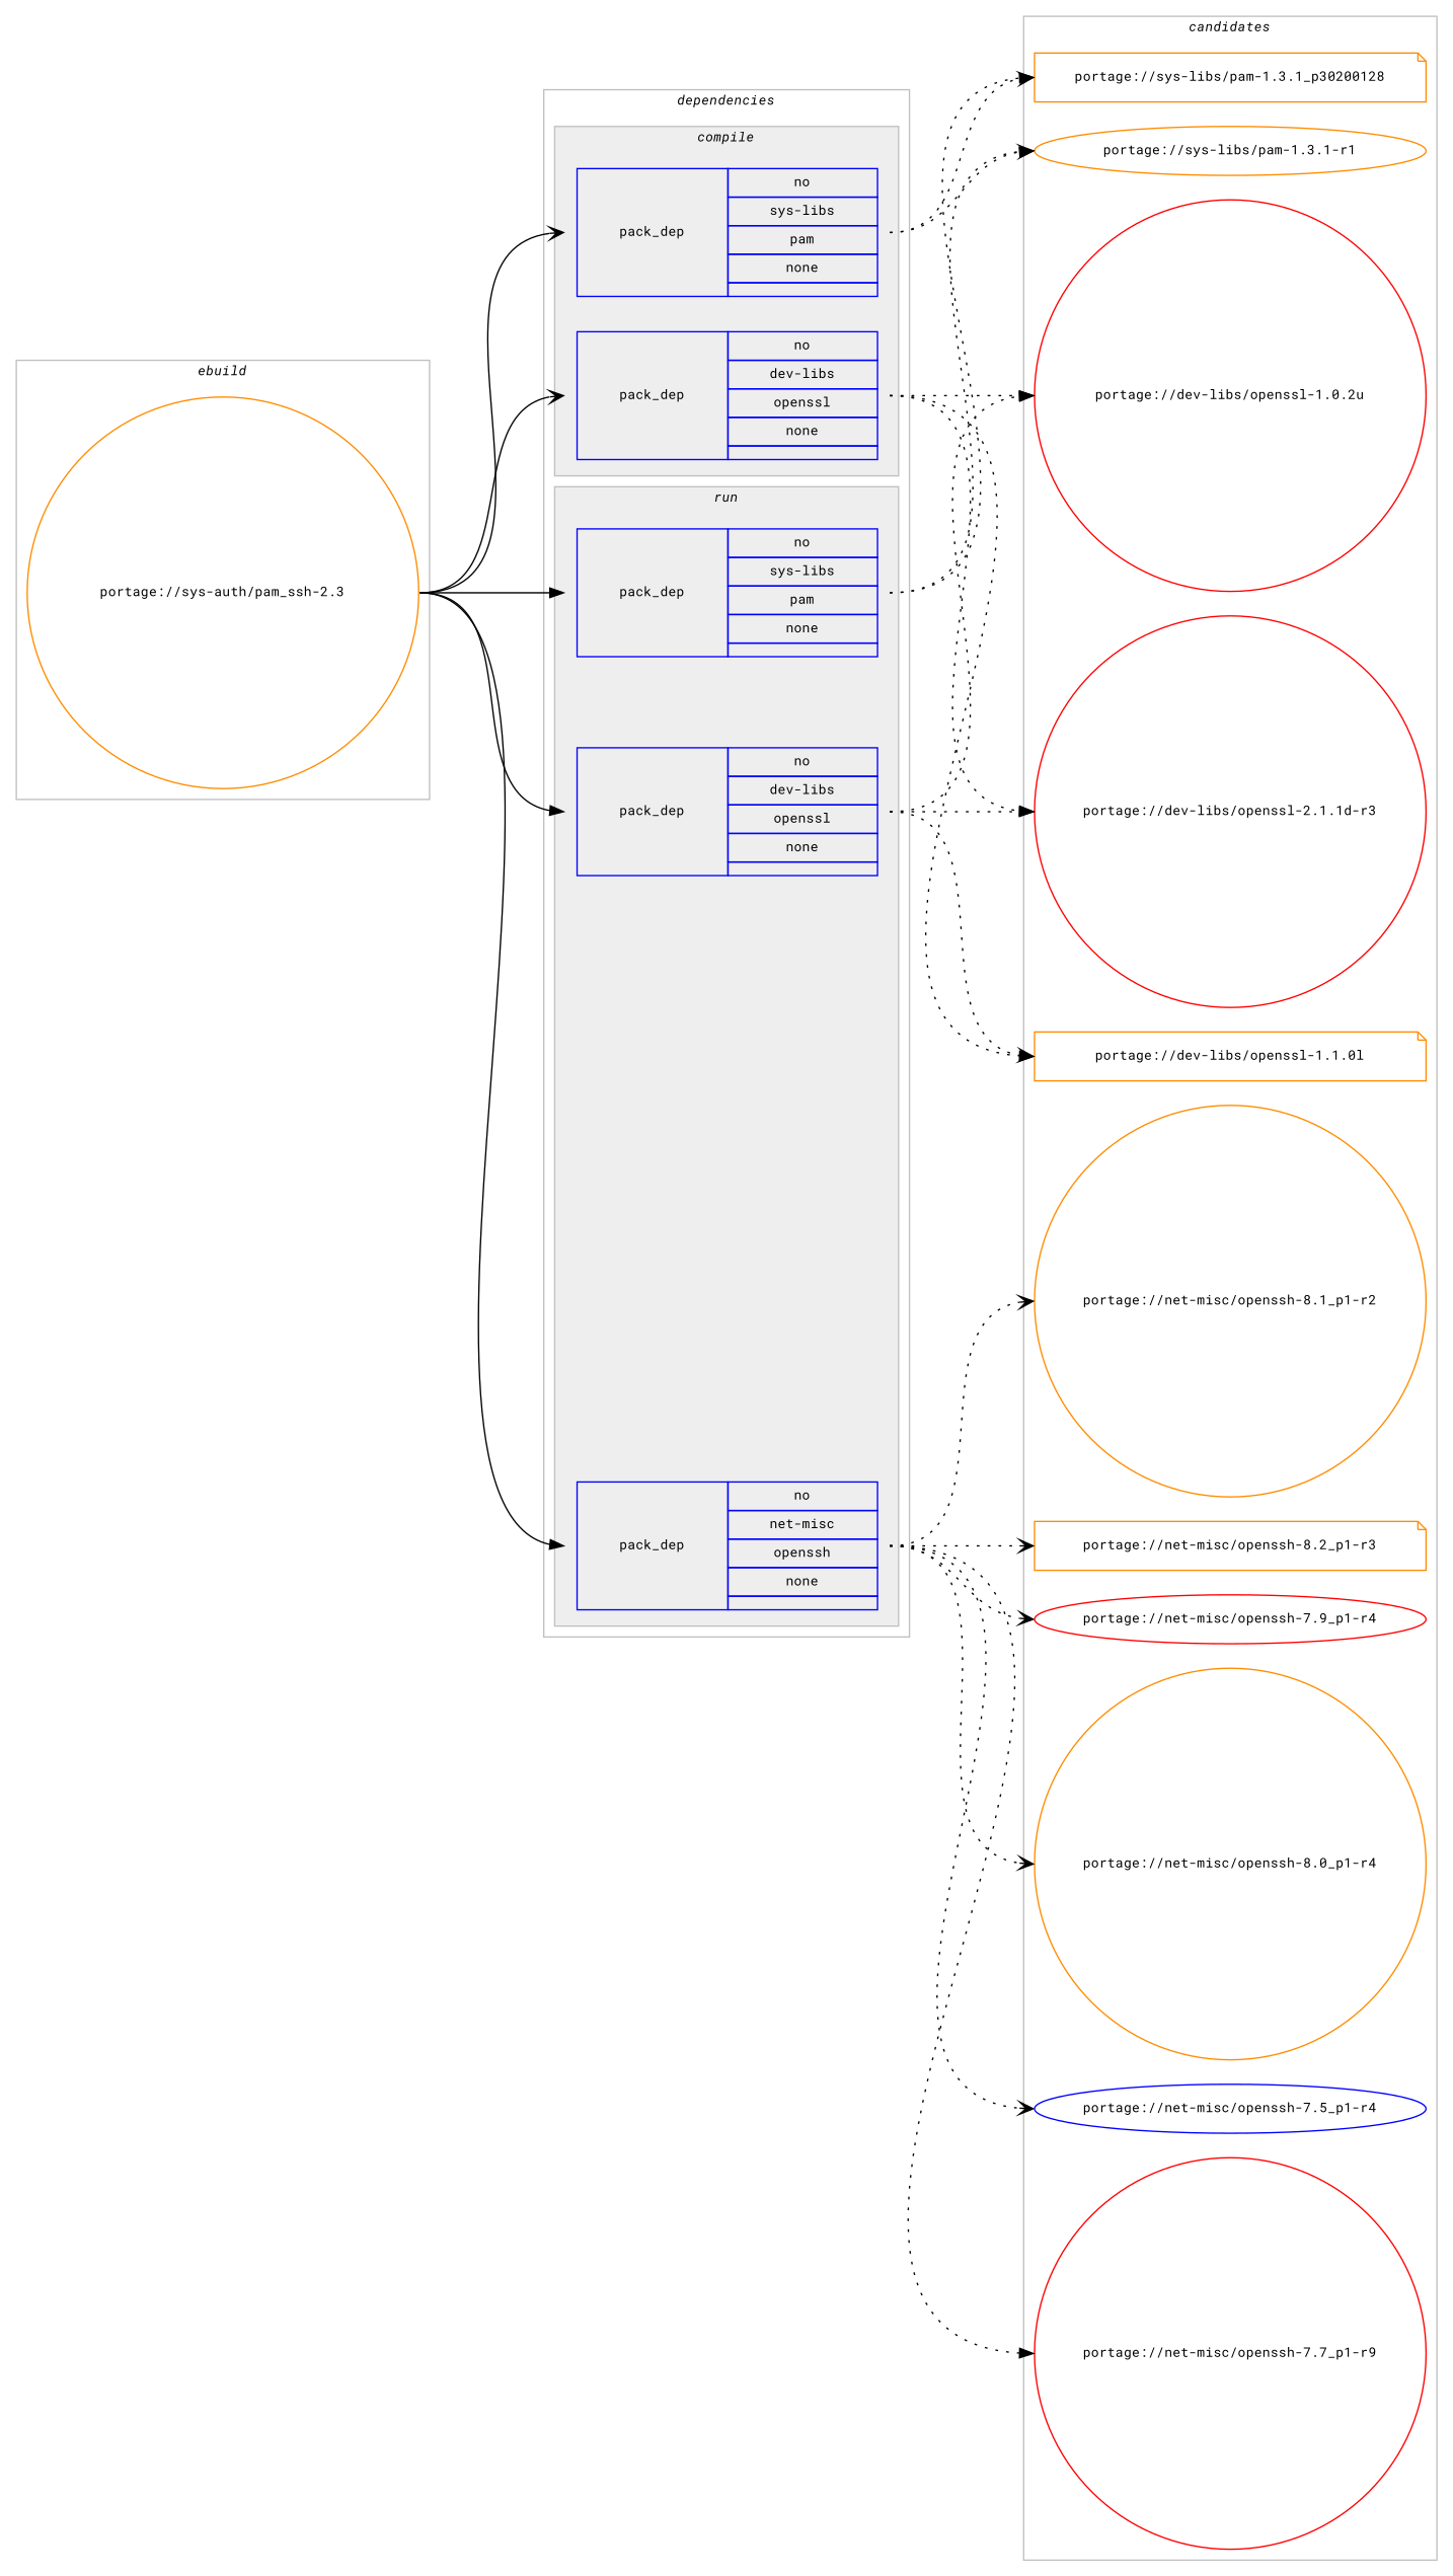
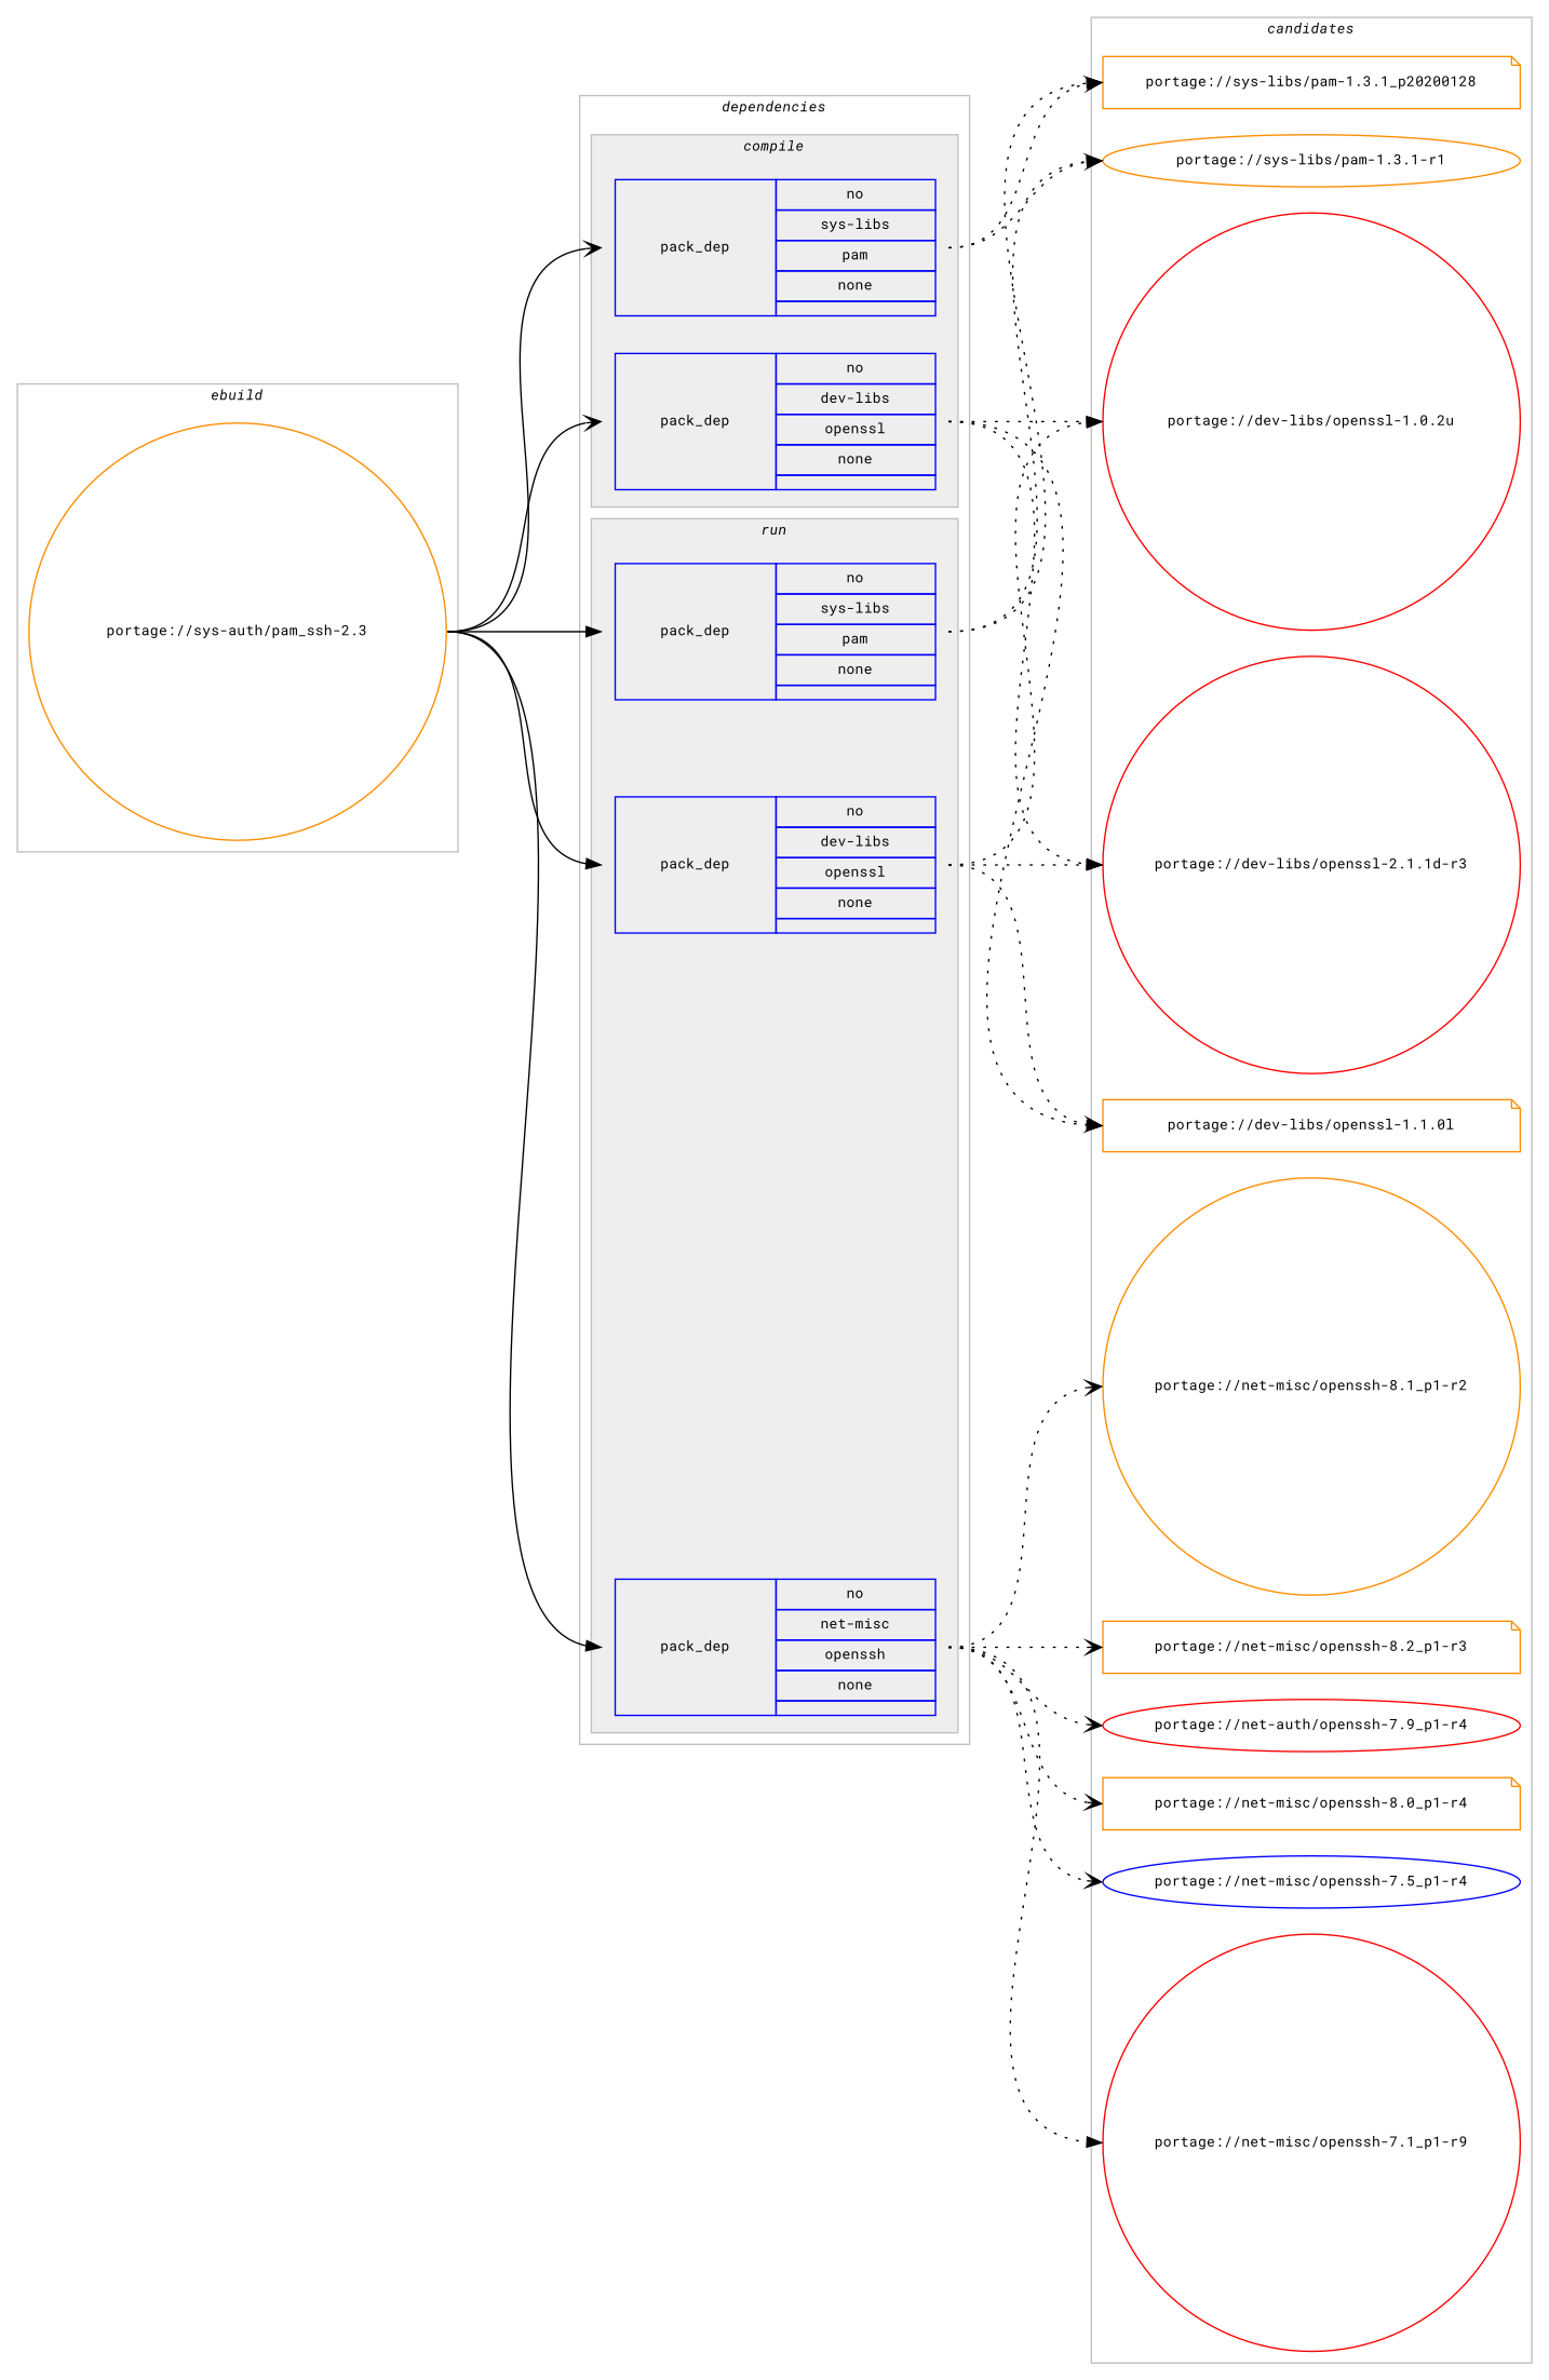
  digraph {
    compound=true
    concentrate=true
    fontname="Roboto Mono"
    fontsize=10
    newrank=true
    rankdir=LR
    ranksep=1.5
    node [color=darkorange fontname="Roboto Mono" fontsize=10 shape=circle]
    edge [arrowhead=normal fontname="Roboto Mono" headport=w style=dotted tailport=e weight=100]
    n1 [label="portage://sys-auth/pam_ssh-2.3" width=4]
    n2 [color=blue label=<<TABLE BORDER="0" CELLBORDER="1" CELLSPACING="0" CELLPADDING="4" WIDTH="220"><TR><TD ROWSPAN="6" CELLPADDING="30">pack_dep</TD></TR><TR><TD WIDTH="110">no</TD></TR><TR><TD>dev-libs</TD></TR><TR><TD>openssl</TD></TR><TR><TD>none</TD></TR><TR><TD></TD></TR></TABLE>> shape=none]
    n3 [color=blue label=<<TABLE BORDER="0" CELLBORDER="1" CELLSPACING="0" CELLPADDING="4" WIDTH="220"><TR><TD ROWSPAN="6" CELLPADDING="30">pack_dep</TD></TR><TR><TD WIDTH="110">no</TD></TR><TR><TD>sys-libs</TD></TR><TR><TD>pam</TD></TR><TR><TD>none</TD></TR><TR><TD></TD></TR></TABLE>> shape=none]
    n4 [color=blue label=<<TABLE BORDER="0" CELLBORDER="1" CELLSPACING="0" CELLPADDING="4" WIDTH="220"><TR><TD ROWSPAN="6" CELLPADDING="30">pack_dep</TD></TR><TR><TD WIDTH="110">no</TD></TR><TR><TD>dev-libs</TD></TR><TR><TD>openssl</TD></TR><TR><TD>none</TD></TR><TR><TD></TD></TR></TABLE>> shape=none]
    n5 [color=blue label=<<TABLE BORDER="0" CELLBORDER="1" CELLSPACING="0" CELLPADDING="4" WIDTH="220"><TR><TD ROWSPAN="6" CELLPADDING="30">pack_dep</TD></TR><TR><TD WIDTH="110">no</TD></TR><TR><TD>net-misc</TD></TR><TR><TD>openssh</TD></TR><TR><TD>none</TD></TR><TR><TD></TD></TR></TABLE>> shape=none]
    n6 [color=blue label=<<TABLE BORDER="0" CELLBORDER="1" CELLSPACING="0" CELLPADDING="4" WIDTH="220"><TR><TD ROWSPAN="6" CELLPADDING="30">pack_dep</TD></TR><TR><TD WIDTH="110">no</TD></TR><TR><TD>sys-libs</TD></TR><TR><TD>pam</TD></TR><TR><TD>none</TD></TR><TR><TD></TD></TR></TABLE>> shape=none]
    n7 [color=red label="portage://dev-libs/openssl-2.1.1d-r3" width=4]
    n8 [label="portage://dev-libs/openssl-1.1.0l" shape=note width=4]
    n9 [color=red label="portage://dev-libs/openssl-1.0.2u" width=4]
-   n10 [label="portage://sys-libs/pam-1.3.1_p30200128" shape=note width=4]
+   n10 [label="portage://sys-libs/pam-1.3.1_p20200128" shape=note width=4]
    n11 [label="portage://sys-libs/pam-1.3.1-r1" shape=ellipse width=4]
    n12 [label="portage://net-misc/openssh-8.2_p1-r3" shape=note width=4]
    n13 [label="portage://net-misc/openssh-8.1_p1-r2" width=4]
-   n14 [label="portage://net-misc/openssh-8.0_p1-r4" width=4]
-   n15 [color=red label="portage://net-misc/openssh-7.9_p1-r4" shape=ellipse width=4]
-   n16 [color=red label="portage://net-misc/openssh-7.7_p1-r9" width=4]
+   n14 [label="portage://net-misc/openssh-8.0_p1-r4" shape=note width=4]
+   n15 [color=red label="portage://net-auth/openssh-7.9_p1-r4" shape=ellipse width=4]
+   n16 [color=red label="portage://net-misc/openssh-7.1_p1-r9" width=4]
    n17 [color=blue label="portage://net-misc/openssh-7.5_p1-r4" shape=ellipse width=4]
    subgraph cluster_1 {
      color=gray
      label=<<i>ebuild</i>>
      rank=same
      n1
    }
    subgraph cluster_2 {
      color=gray
      label=<<i>dependencies</i>>
      subgraph cluster_3 {
        color=gray
        fillcolor="#eeeeee"
        label=<<i>compile</i>>
        style=filled
        subgraph sub_4 {
          color=gray
          fillcolor="#eeeeee"
          label=<<i>compile</i>>
          style=filled
          n2
        }
        subgraph sub_5 {
          color=gray
          fillcolor="#eeeeee"
          label=<<i>compile</i>>
          style=filled
          n3
        }
      }
      subgraph cluster_6 {
        color=gray
        fillcolor="#eeeeee"
        label=<<i>compile and run</i>>
        style=filled
      }
      subgraph cluster_7 {
        color=gray
        fillcolor="#eeeeee"
        label=<<i>run</i>>
        style=filled
        subgraph sub_8 {
          color=gray
          fillcolor="#eeeeee"
          label=<<i>run</i>>
          style=filled
          n4
        }
        subgraph sub_9 {
          color=gray
          fillcolor="#eeeeee"
          label=<<i>run</i>>
          style=filled
          n5
        }
        subgraph sub_10 {
          color=gray
          fillcolor="#eeeeee"
          label=<<i>run</i>>
          style=filled
          n6
        }
      }
    }
    subgraph cluster_11 {
      color=gray
      label=<<i>candidates</i>>
      rank=same
      subgraph sub_12 {
        color=black
        label=<<i>candidates</i>>
        nodesep=1
        rank=same
        n7
        n8
        n9
      }
      subgraph sub_13 {
        color=black
        label=<<i>candidates</i>>
        nodesep=1
        rank=same
        n10
        n11
      }
      subgraph sub_14 {
        color=black
        label=<<i>candidates</i>>
        nodesep=1
        rank=same
        n7
        n8
        n9
      }
      subgraph sub_15 {
        color=black
        label=<<i>candidates</i>>
        nodesep=1
        rank=same
        n12
        n13
        n14
        n15
        n16
        n17
      }
      subgraph sub_16 {
        color=black
        label=<<i>candidates</i>>
        nodesep=1
        rank=same
        n10
        n11
      }
    }
    n1 -> n2 [arrowhead=vee style=solid weight=20]
    n1 -> n3 [arrowhead=vee style=solid weight=20]
    n1 -> n4 [style=solid weight=20]
    n1 -> n5 [style=solid weight=20]
    n1 -> n6 [style=solid weight=20]
    n2 -> n7
    n2 -> n8
    n2 -> n9
    n3 -> n10 [arrowhead=vee]
    n3 -> n11
    n4 -> n7
    n4 -> n8 [arrowhead=vee]
    n4 -> n9
    n5 -> n12 [arrowhead=vee]
    n5 -> n13 [arrowhead=vee]
    n5 -> n14 [arrowhead=vee]
    n5 -> n15 [arrowhead=vee]
    n5 -> n16
    n5 -> n17 [arrowhead=vee]
    n6 -> n10
    n6 -> n11 [arrowhead=vee]
  }
